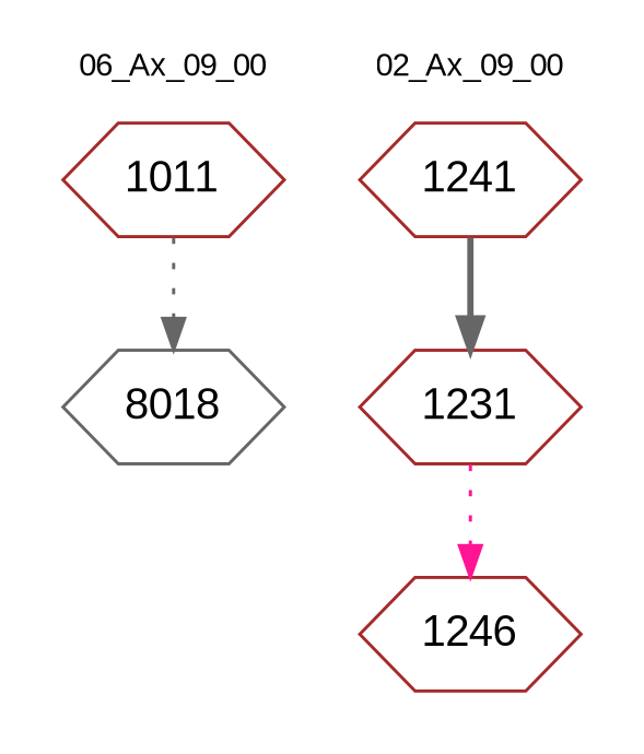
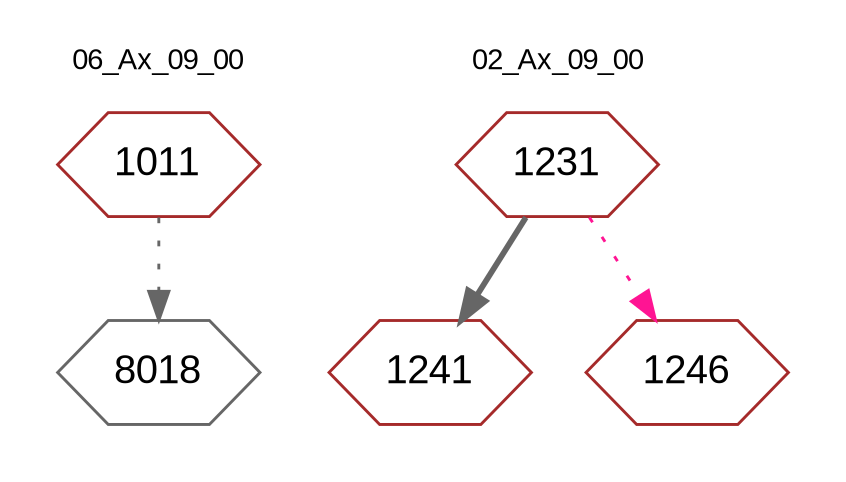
  digraph {
    fontname="Liberation Sans"
    node [color=brown fontname="Liberation Sans" shape=hexagon]
    edge [color=gray40 fontname="Liberation Sans" style=dotted]
    n1 [label=1011]
    n2 [color=gray40 label=8018]
    n3 [label=1231]
    n4 [label=1241]
    n5 [label=1246]
    subgraph cluster_1 {
      color=white
      fontsize=10
      label="06_Ax_09_00"
      n1
      n2
    }
    subgraph cluster_2 {
      color=white
      fontsize=10
      label="02_Ax_09_00"
      n3
      n4
      n5
    }
    n1 -> n2
-   n4 -> n3 [style=bold]
+   n3 -> n4 [style=bold]
    n3 -> n5 [color=deeppink]
  }
